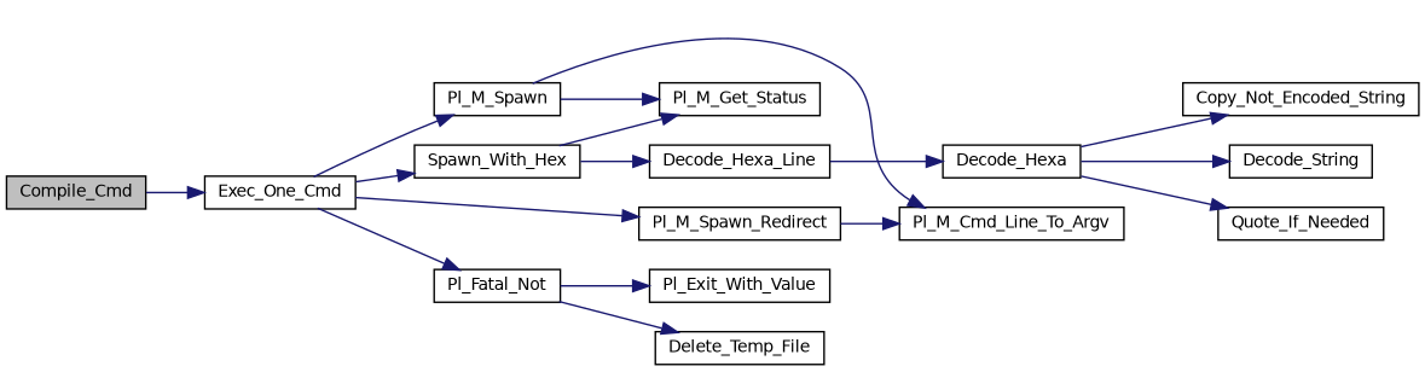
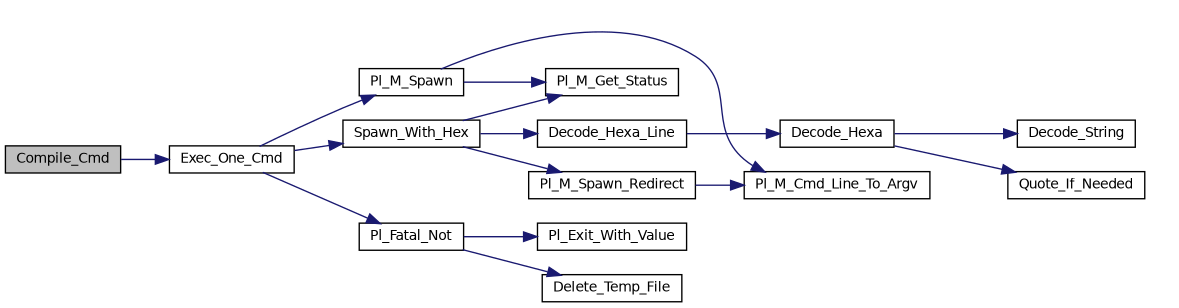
  digraph {
    rankdir=LR
    node [color=black fillcolor=white fontname=Helvetica fontsize=10 shape=record style=filled]
    edge [color=midnightblue fontname=Helvetica fontsize=10 labelfontname=Helvetica labelfontsize=10 style=solid]
    n1 [fillcolor=grey75 fontcolor=black height=0.2 label=Compile_Cmd width=0.4]
    n2 [height=0.2 label=Exec_One_Cmd width=0.4]
    n3 [height=0.2 label=Pl_M_Spawn width=0.4]
    n4 [height=0.2 label=Spawn_With_Hex width=0.4]
    n5 [height=0.2 label=Pl_Fatal_Not width=0.4]
    n6 [height=0.2 label=Pl_M_Cmd_Line_To_Argv width=0.4]
    n7 [height=0.2 label=Pl_M_Get_Status width=0.4]
    n8 [height=0.2 label=Pl_M_Spawn_Redirect width=0.4]
    n9 [height=0.2 label=Decode_Hexa_Line width=0.4]
    n10 [height=0.2 label=Pl_Exit_With_Value width=0.4]
    n11 [height=0.2 label=Delete_Temp_File width=0.4]
    n12 [height=0.2 label=Decode_Hexa width=0.4]
-   n13 [height=0.2 label=Copy_Not_Encoded_String width=0.4]
    n14 [height=0.2 label=Decode_String width=0.4]
    n15 [height=0.2 label=Quote_If_Needed width=0.4]
    n1 -> n2
    n2 -> n3
    n2 -> n4
    n2 -> n5
    n3 -> n6
    n3 -> n7
    n4 -> n7
-   n2 -> n8
+   n4 -> n8
    n4 -> n9
    n5 -> n10
    n5 -> n11
    n8 -> n6
    n9 -> n12
-   n12 -> n13
    n12 -> n14
    n12 -> n15
  }
